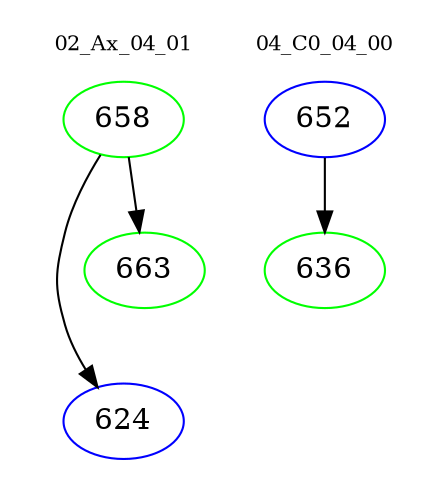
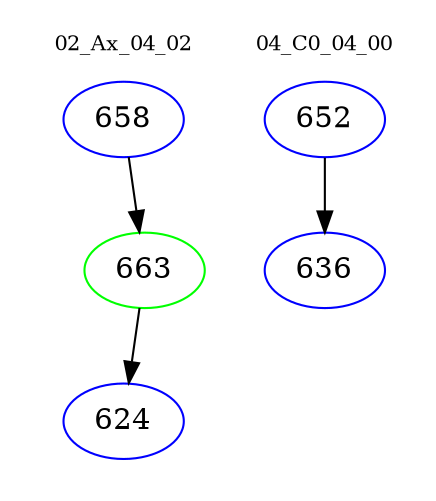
  digraph {
    node [color=blue]
    edge [color=black]
-   n1 [color=green label=658]
+   n1 [label=658]
    n2 [label=624]
    n3 [color=green label=663]
    n4 [label=652]
-   n5 [color=green label=636]
+   n5 [label=636]
    subgraph cluster_1 {
      color=white
      fontsize=10
-     label="02_Ax_04_01"
+     label="02_Ax_04_02"
      n1
      n2
      n3
    }
    subgraph cluster_2 {
      color=white
      fontsize=10
      label="04_C0_04_00"
      n4
      n5
    }
-   n1 -> n2
+   n3 -> n2
    n1 -> n3
    n4 -> n5
  }
